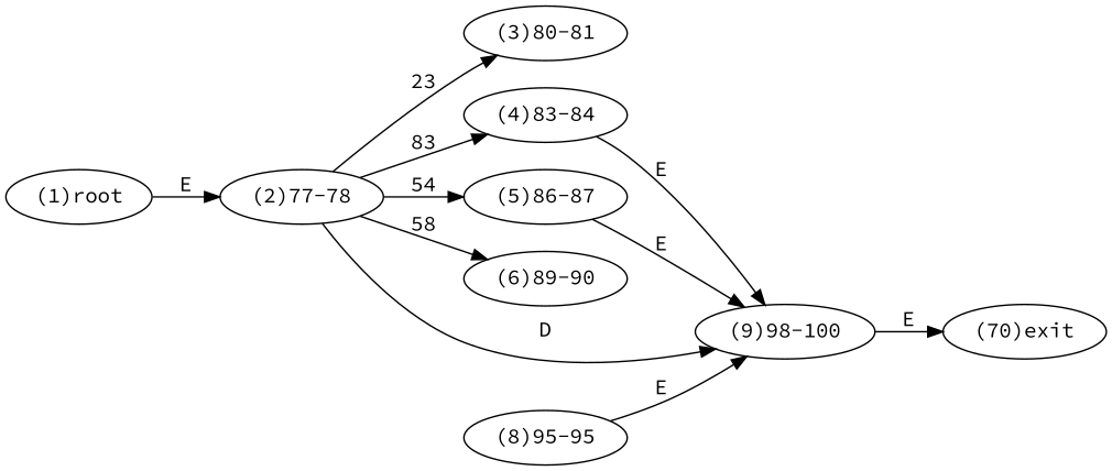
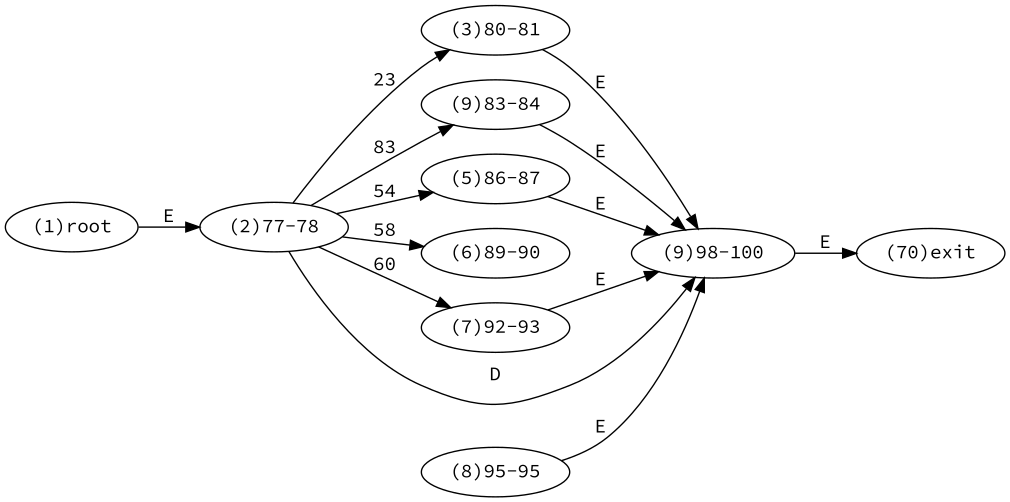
  digraph {
    fontname="Source Code Pro"
    rankdir=LR
    node [fontname="Source Code Pro"]
    edge [fontname="Source Code Pro"]
    n1 [label="(1)root"]
    n2 [label="(2)77-78"]
    n3 [label="(3)80-81"]
-   n4 [label="(4)83-84"]
+   n4 [label="(9)83-84"]
    n5 [label="(5)86-87"]
    n6 [label="(6)89-90"]
+   n7 [label="(7)92-93"]
    n8 [label="(9)98-100"]
    n9 [label="(8)95-95"]
    n10 [label="(70)exit"]
    n1 -> n2 [label=E]
    n2 -> n3 [label=23]
    n2 -> n4 [label=83]
    n2 -> n5 [label=54]
    n2 -> n6 [label=58]
+   n2 -> n7 [label=60]
    n2 -> n8 [label=D]
+   n3 -> n8 [label=E]
    n4 -> n8 [label=E]
    n5 -> n8 [label=E]
+   n7 -> n8 [label=E]
    n8 -> n10 [label=E]
    n9 -> n8 [label=E]
  }
